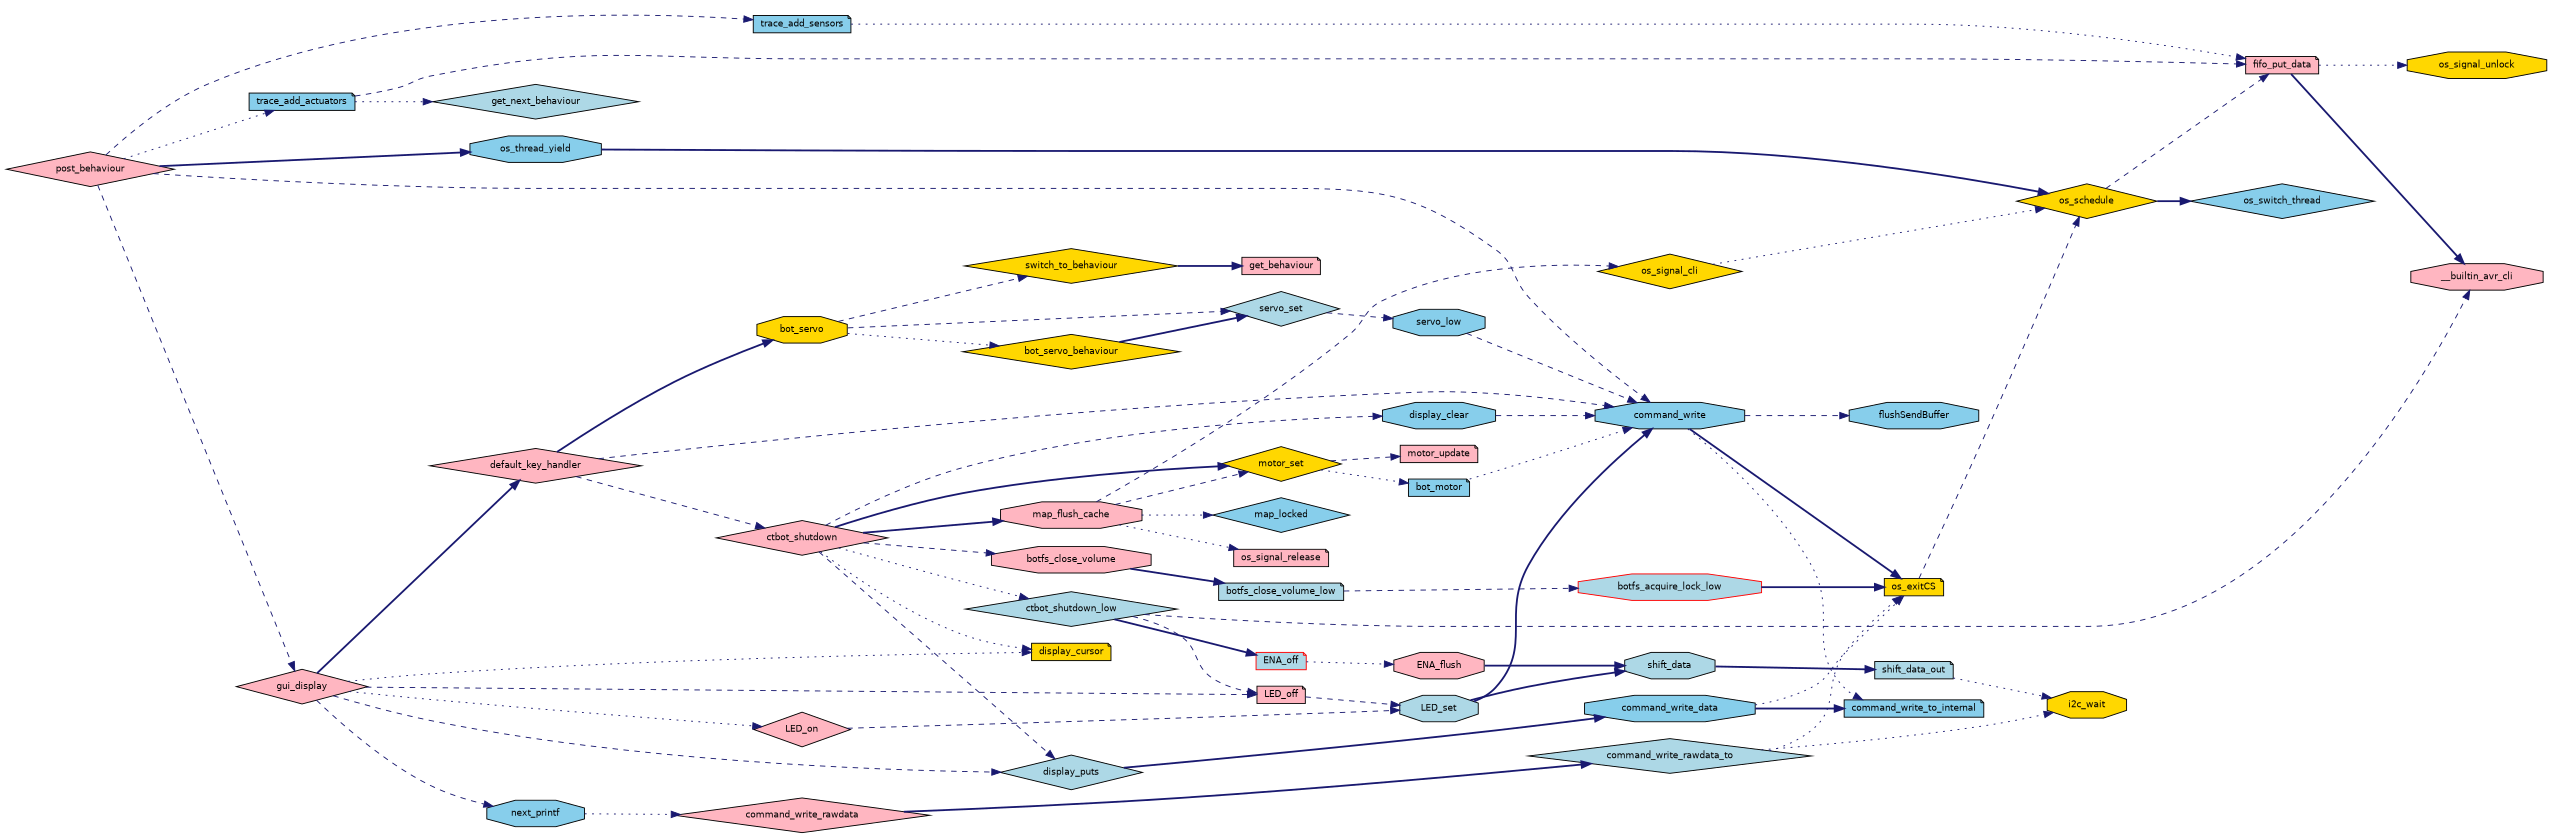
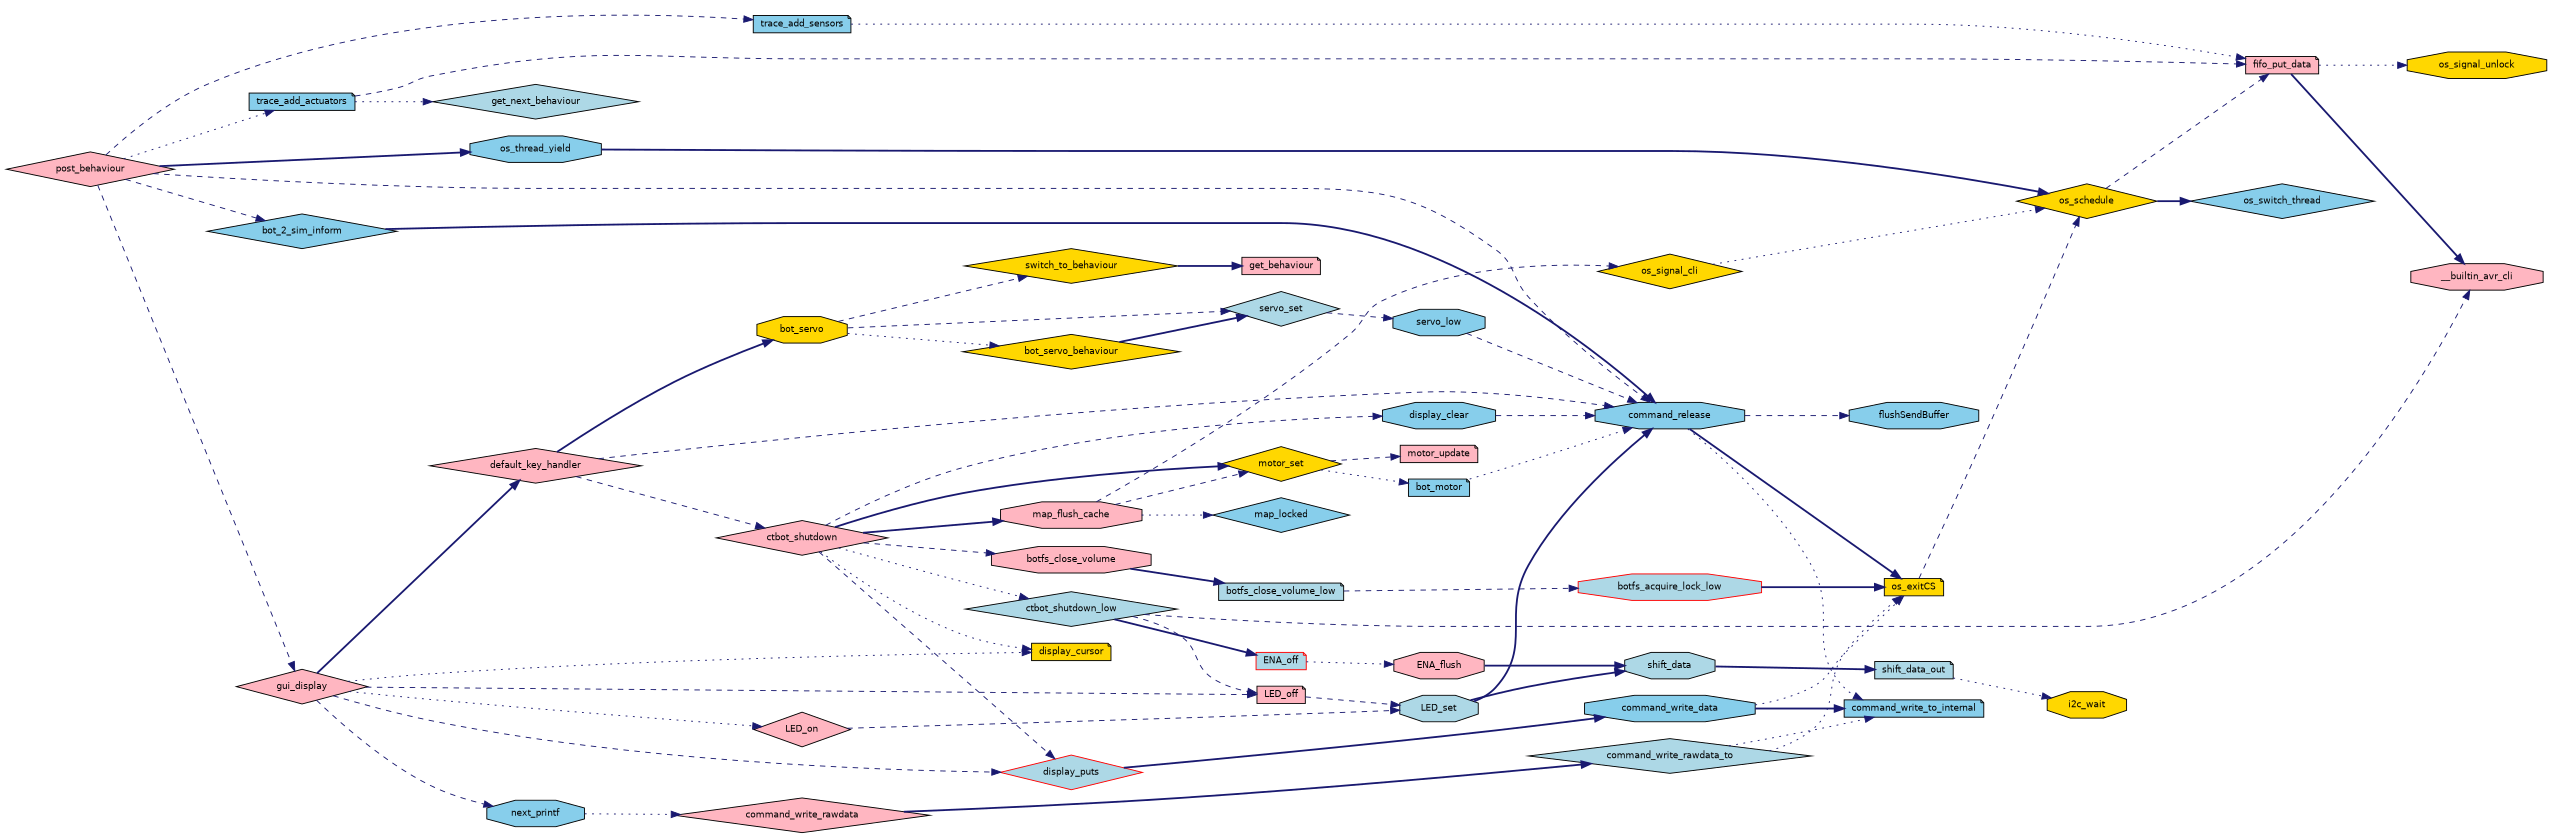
  digraph {
    rankdir=LR
    node [color=black fillcolor=lightpink fontname=Helvetica fontsize=10 shape=diamond style=filled]
    edge [color=midnightblue fontname=Helvetica fontsize=10 labelfontname=Helvetica labelfontsize=10 style=dashed]
    n1 [fontcolor=black height=0.2 label=post_behaviour width=0.4]
    n2 [fillcolor=skyblue height=0.2 label=trace_add_sensors shape=note width=0.4]
    n3 [height=0.2 label=gui_display width=0.4]
-   n4 [fillcolor=skyblue height=0.2 label=command_write shape=octagon width=0.4]
+   n4 [fillcolor=skyblue height=0.2 label=command_release shape=octagon width=0.4]
+   n5 [fillcolor=skyblue height=0.2 label=bot_2_sim_inform width=0.4]
    n6 [fillcolor=skyblue height=0.2 label=trace_add_actuators shape=note width=0.4]
    n7 [fillcolor=skyblue height=0.2 label=os_thread_yield shape=octagon width=0.4]
    n8 [height=0.2 label=fifo_put_data shape=note width=0.4]
    n9 [height=0.2 label=LED_on width=0.4]
    n10 [fillcolor=gold height=0.2 label=display_cursor shape=note width=0.4]
    n11 [fillcolor=skyblue height=0.2 label=next_printf shape=octagon width=0.4]
-   n12 [fillcolor=lightblue height=0.2 label=display_puts width=0.4]
+   n12 [color=red fillcolor=lightblue height=0.2 label=display_puts width=0.4]
    n13 [height=0.2 label=default_key_handler width=0.4]
    n14 [height=0.2 label=LED_off shape=note width=0.4]
    n15 [fillcolor=skyblue height=0.2 label=command_write_to_internal shape=note width=0.4]
    n16 [fillcolor=skyblue height=0.2 label=flushSendBuffer shape=octagon width=0.4]
    n17 [fillcolor=gold height=0.2 label=os_exitCS shape=note width=0.4]
    n18 [fillcolor=lightblue height=0.2 label=get_next_behaviour width=0.4]
    n19 [fillcolor=gold height=0.2 label=os_schedule width=0.4]
    n20 [height=0.2 label=__builtin_avr_cli shape=octagon width=0.4]
    n21 [fillcolor=gold height=0.2 label=os_signal_unlock shape=octagon width=0.4]
    n22 [fillcolor=lightblue height=0.2 label=LED_set shape=octagon width=0.4]
    n23 [height=0.2 label=command_write_rawdata width=0.4]
    n24 [fillcolor=skyblue height=0.2 label=command_write_data shape=octagon width=0.4]
    n25 [height=0.2 label=ctbot_shutdown width=0.4]
    n26 [fillcolor=gold height=0.2 label=bot_servo shape=octagon width=0.4]
    n27 [fillcolor=lightblue height=0.2 label=shift_data shape=octagon width=0.4]
    n28 [fillcolor=lightblue height=0.2 label=shift_data_out shape=note width=0.4]
    n29 [fillcolor=gold height=0.2 label=i2c_wait shape=octagon width=0.4]
    n30 [fillcolor=skyblue height=0.2 label=os_switch_thread width=0.4]
    n31 [fillcolor=lightblue height=0.2 label=command_write_rawdata_to width=0.4]
    n32 [fillcolor=gold height=0.2 label=motor_set width=0.4]
    n33 [height=0.2 label=map_flush_cache shape=octagon width=0.4]
    n34 [height=0.2 label=botfs_close_volume shape=octagon width=0.4]
    n35 [fillcolor=skyblue height=0.2 label=display_clear shape=octagon width=0.4]
    n36 [fillcolor=lightblue height=0.2 label=ctbot_shutdown_low width=0.4]
    n37 [fillcolor=gold height=0.2 label=switch_to_behaviour width=0.4]
    n38 [fillcolor=gold height=0.2 label=bot_servo_behaviour width=0.4]
    n39 [fillcolor=lightblue height=0.2 label=servo_set width=0.4]
    n40 [height=0.2 label=motor_update shape=note width=0.4]
    n41 [fillcolor=skyblue height=0.2 label=bot_motor shape=note width=0.4]
    n42 [fillcolor=skyblue height=0.2 label=map_locked width=0.4]
    n43 [fillcolor=gold height=0.2 label=os_signal_cli width=0.4]
-   n44 [height=0.2 label=os_signal_release shape=note width=0.4]
    n45 [fillcolor=lightblue height=0.2 label=botfs_close_volume_low shape=note width=0.4]
    n46 [color=red fillcolor=lightblue height=0.2 label=ENA_off shape=note width=0.4]
    n47 [color=red fillcolor=lightblue height=0.2 label=botfs_acquire_lock_low shape=octagon width=0.4]
    n48 [height=0.2 label=ENA_flush shape=octagon width=0.4]
    n49 [height=0.2 label=get_behaviour shape=note width=0.4]
    n50 [fillcolor=skyblue height=0.2 label=servo_low shape=octagon width=0.4]
    n1 -> n2
    n1 -> n3
    n1 -> n4
+   n1 -> n5
    n1 -> n6 [style=dotted]
    n1 -> n7 [style=bold]
    n2 -> n8 [style=dotted]
    n3 -> n9 [style=dotted]
    n3 -> n10 [style=dotted]
    n3 -> n11
    n3 -> n12
    n3 -> n13 [style=bold]
    n3 -> n14
    n4 -> n15 [style=dotted]
    n4 -> n16
    n4 -> n17 [style=bold]
+   n5 -> n4 [style=bold]
    n6 -> n8
    n6 -> n18 [style=dotted]
    n7 -> n19 [style=bold]
    n8 -> n20 [style=bold]
    n8 -> n21 [style=dotted]
    n9 -> n22
    n11 -> n23 [style=dotted]
    n12 -> n24 [style=bold]
    n13 -> n4
    n13 -> n25
    n13 -> n26 [style=bold]
    n14 -> n22
    n17 -> n19
    n19 -> n8
    n19 -> n30 [style=bold]
    n22 -> n4 [style=bold]
    n22 -> n27 [style=bold]
    n23 -> n31 [style=bold]
    n24 -> n15 [style=bold]
    n24 -> n17 [style=dotted]
    n25 -> n10 [style=dotted]
    n25 -> n12
    n25 -> n32 [style=bold]
    n25 -> n33 [style=bold]
    n25 -> n34
    n25 -> n35
    n25 -> n36 [style=dotted]
    n26 -> n37
    n26 -> n38 [style=dotted]
    n26 -> n39
    n27 -> n28 [style=bold]
    n28 -> n29 [style=dotted]
-   n31 -> n29 [style=dotted]
+   n31 -> n15 [style=dotted]
    n31 -> n17 [style=dotted]
    n32 -> n40
    n32 -> n41 [style=dotted]
    n33 -> n32
    n33 -> n42 [style=dotted]
    n33 -> n43
-   n33 -> n44 [style=dotted]
    n34 -> n45 [style=bold]
    n35 -> n4
    n36 -> n14
    n36 -> n20
    n36 -> n46 [style=bold]
    n37 -> n49 [style=bold]
    n38 -> n39 [style=bold]
    n39 -> n50
    n41 -> n4 [style=dotted]
    n43 -> n19 [style=dotted]
    n45 -> n47
    n46 -> n48 [style=dotted]
    n47 -> n17 [style=bold]
    n48 -> n27 [style=bold]
    n50 -> n4
  }
